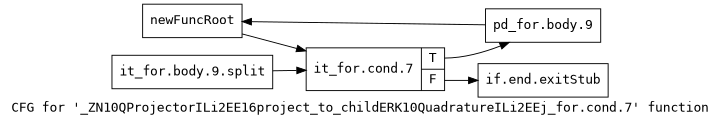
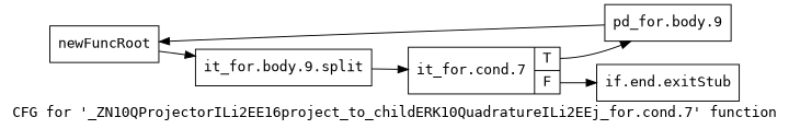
  digraph {
    fontname="DejaVu Sans Mono"
    label="CFG for '_ZN10QProjectorILi2EE16project_to_childERK10QuadratureILi2EEj_for.cond.7' function"
    rankdir=LR
    node [fontname="DejaVu Sans Mono" shape=record]
    edge [fontname="DejaVu Sans Mono"]
    n1 [label="{newFuncRoot}"]
    n2 [label="{it_for.cond.7|{<s0>T|<s1>F}}"]
    n3 [label="{if.end.exitStub}"]
    n4 [label="{pd_for.body.9}"]
    n5 [label="{it_for.body.9.split}"]
-   n1 -> n2
+   n1 -> n5
    n2 -> n3 [tailport=s1]
    n2 -> n4 [tailport=s0]
    n4 -> n1
    n5 -> n2
  }
